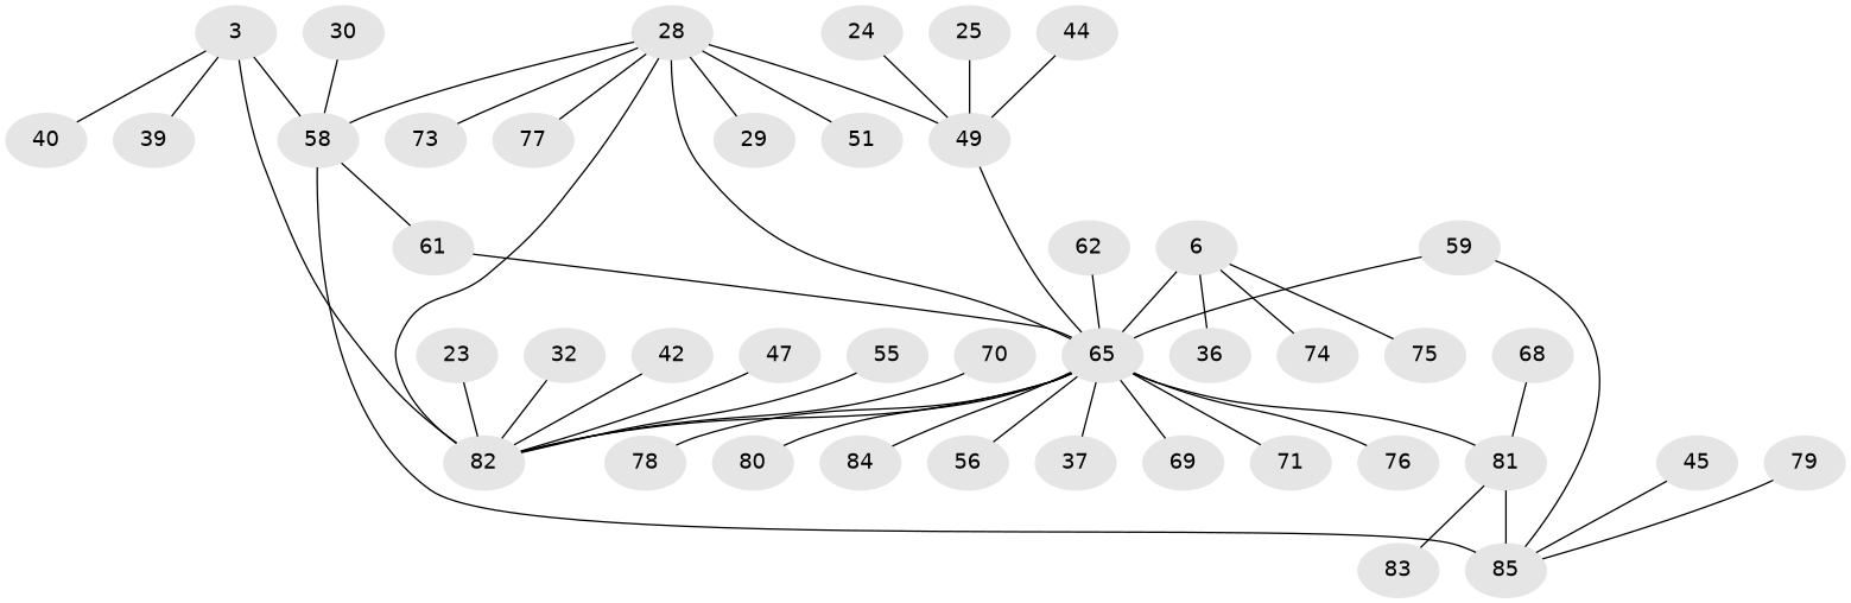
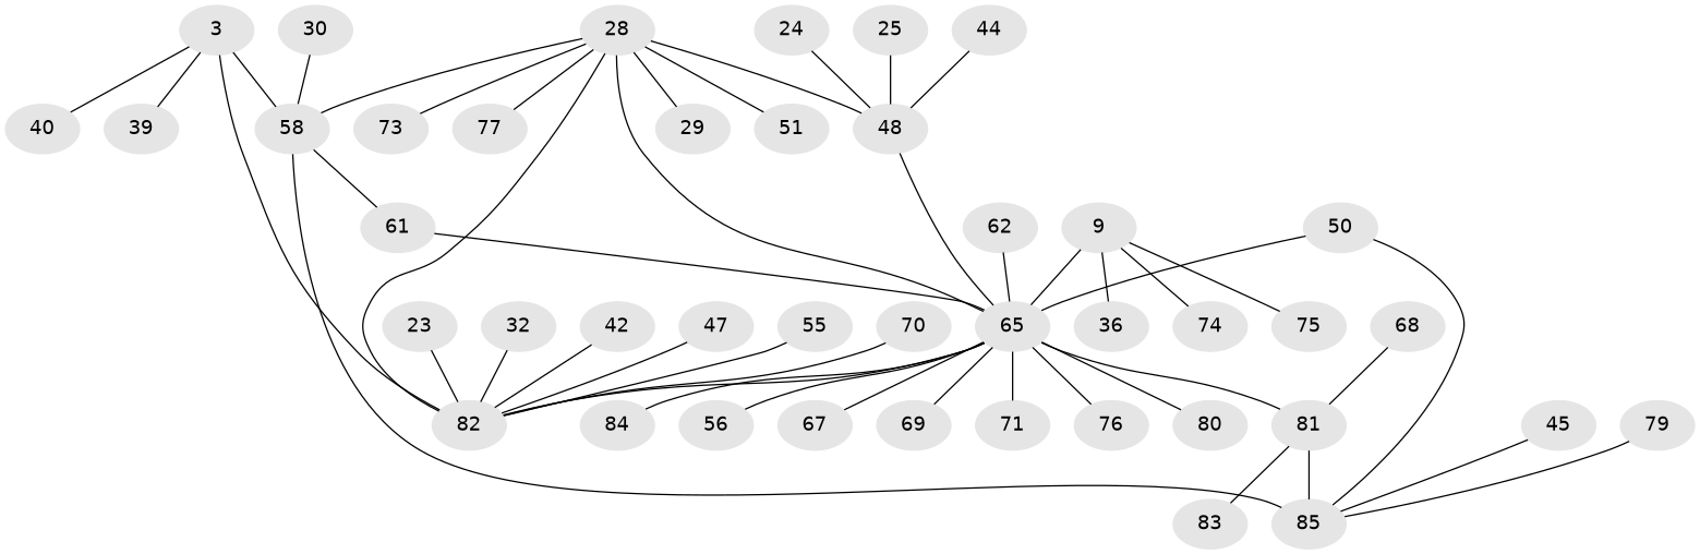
  graph {
    fontname="DejaVu Sans"
    node [color=gray90 fontname="DejaVu Sans" style=filled]
    edge [fontname="DejaVu Sans"]
    3 [super="+1"]
    39
    40
    58 [super="+21+16"]
    82 [super="+56+4"]
    85 [super="+15"]
    61 [super="+50"]
-   6 [super="+5"]
+   6 [super="+5" label=9]
    36
    65 [super="+64+11+22+31+33+37+43+54"]
    74
    75 [super="+57"]
-   67 [label=37]
+   67
    69 [super="+63"]
    71
    76
-   78
    80
    81 [super="+66"]
    84
    n21 [label=56]
    n22 [label=28 super="+19"]
    29
-   49 [super="+41+18"]
+   49 [super="+41+18" label=48]
    51
    73 [super="+72"]
    77
    23
    24
    25
    30
    32
    42
    44
    45
    47
    55
-   59
+   59 [label=50]
    62 [super="+46"]
    83 [super="+27"]
    68
    70 [super="+34"]
    79
    3 -- 39
    3 -- 40
    3 -- 58
    3 -- 82 [weight=4]
    58 -- 85 [weight=4]
    58 -- 61
    61 -- 65
    6 -- 36
    6 -- 65 [weight=4]
    6 -- 74
    6 -- 75
    65 -- 82 [weight=2]
    65 -- 67 [weight=2]
    65 -- 69
    65 -- 71
    65 -- 76
-   65 -- 78
    65 -- 80
    65 -- 81 [weight=3]
    65 -- 84
    65 -- n21
    81 -- 85
    81 -- 83
    n22 -- 58
    n22 -- 82 [weight=2]
    n22 -- 65 [weight=2]
    n22 -- 29
    n22 -- 49 [weight=4]
    n22 -- 51
    n22 -- 73
    n22 -- 77
    49 -- 65
    23 -- 82
    24 -- 49
    25 -- 49
    30 -- 58
    32 -- 82
    42 -- 82
    44 -- 49
    45 -- 85
    47 -- 82
    55 -- 82
    59 -- 85
    59 -- 65
    62 -- 65
    68 -- 81
    70 -- 82
    79 -- 85
  }
